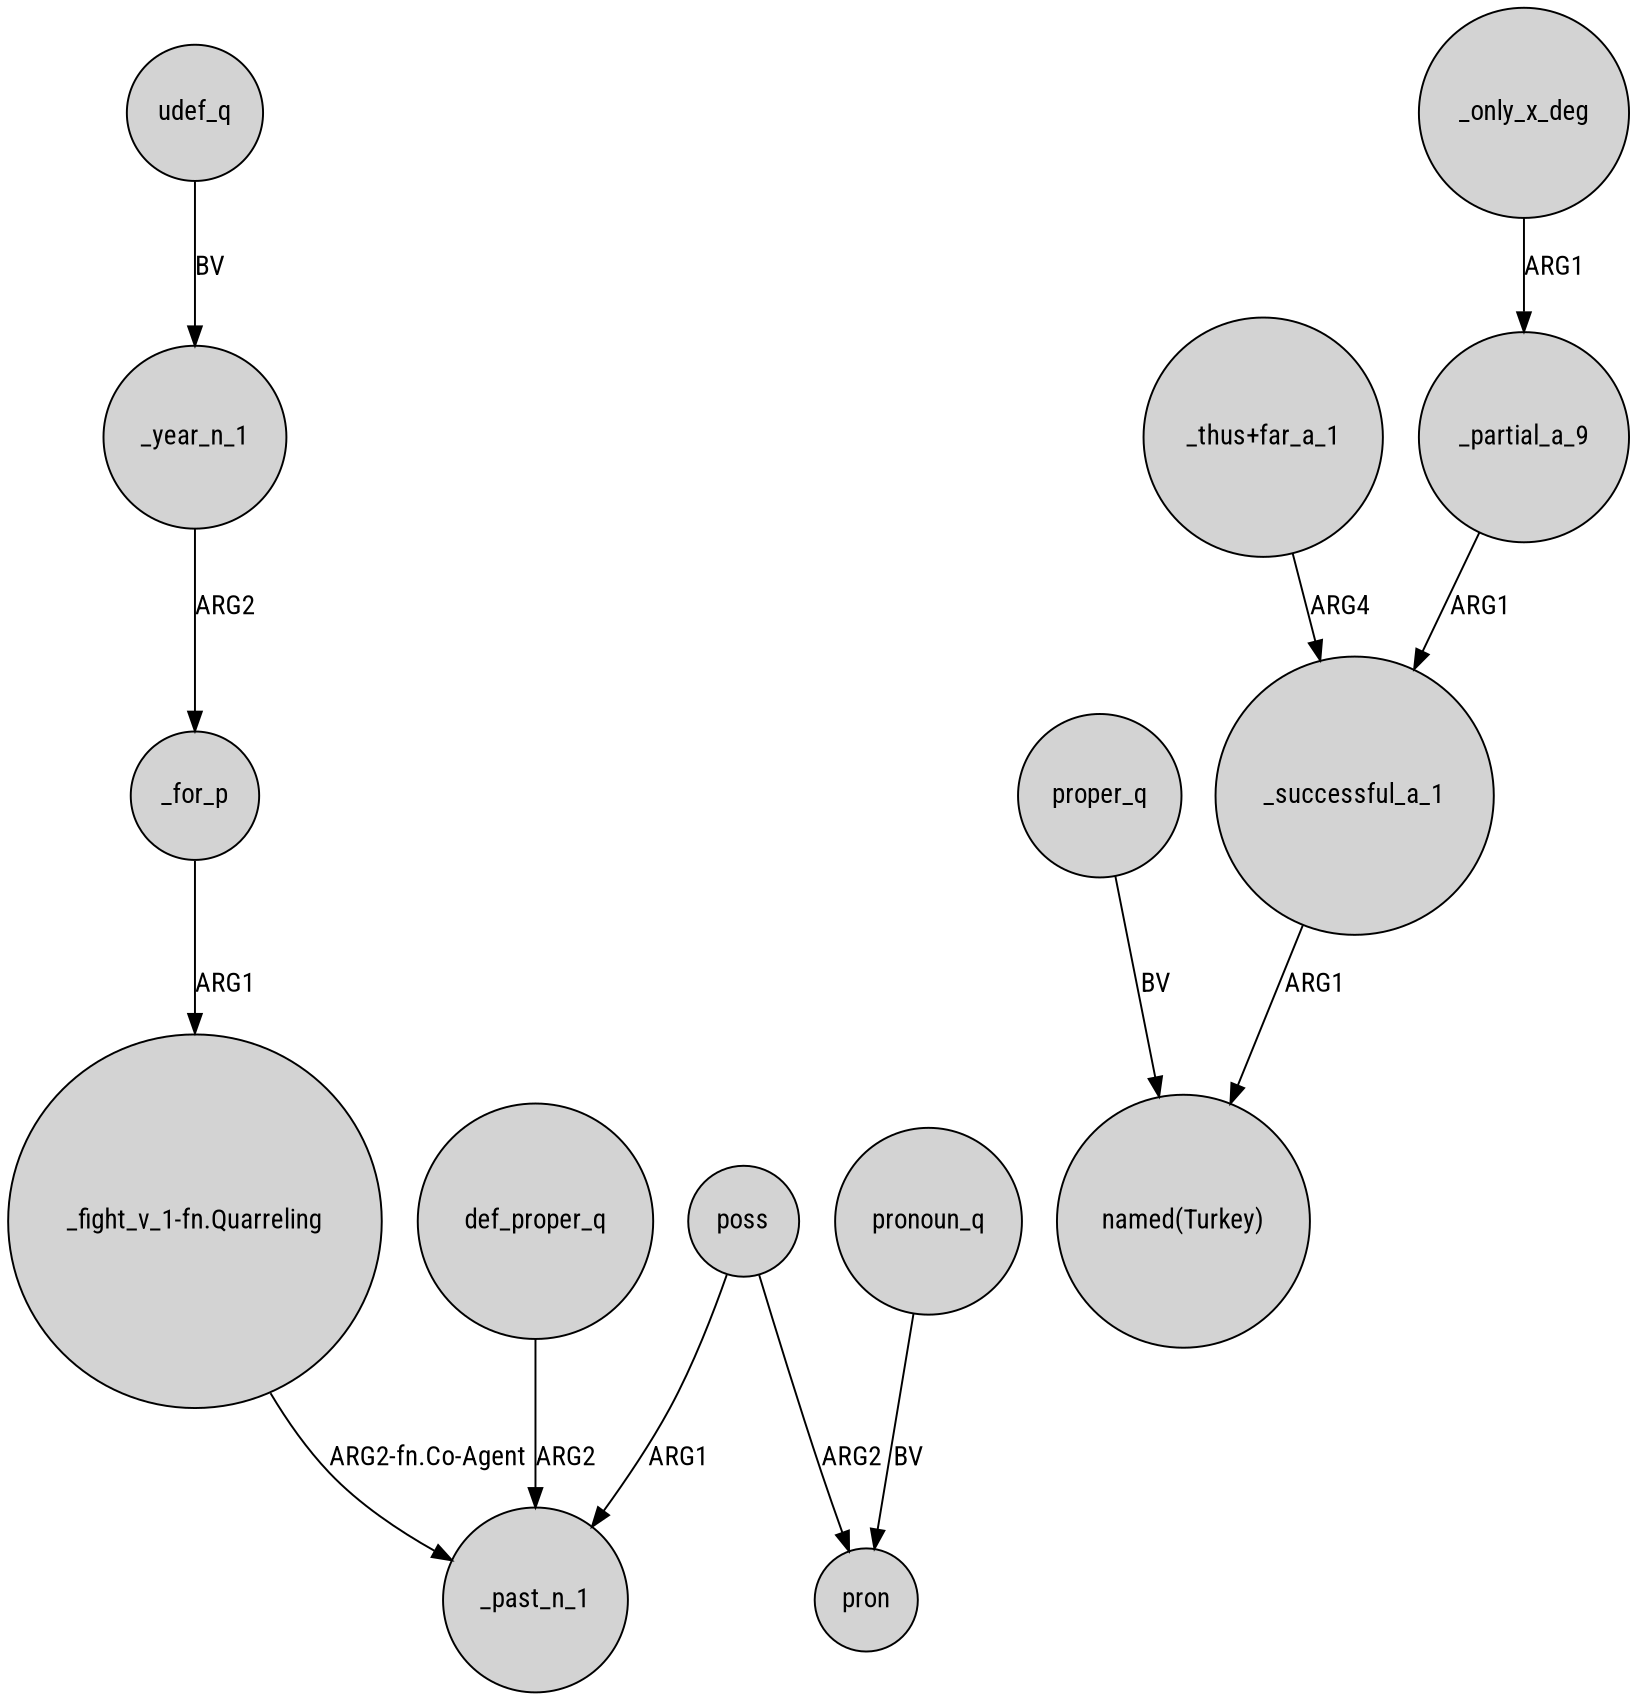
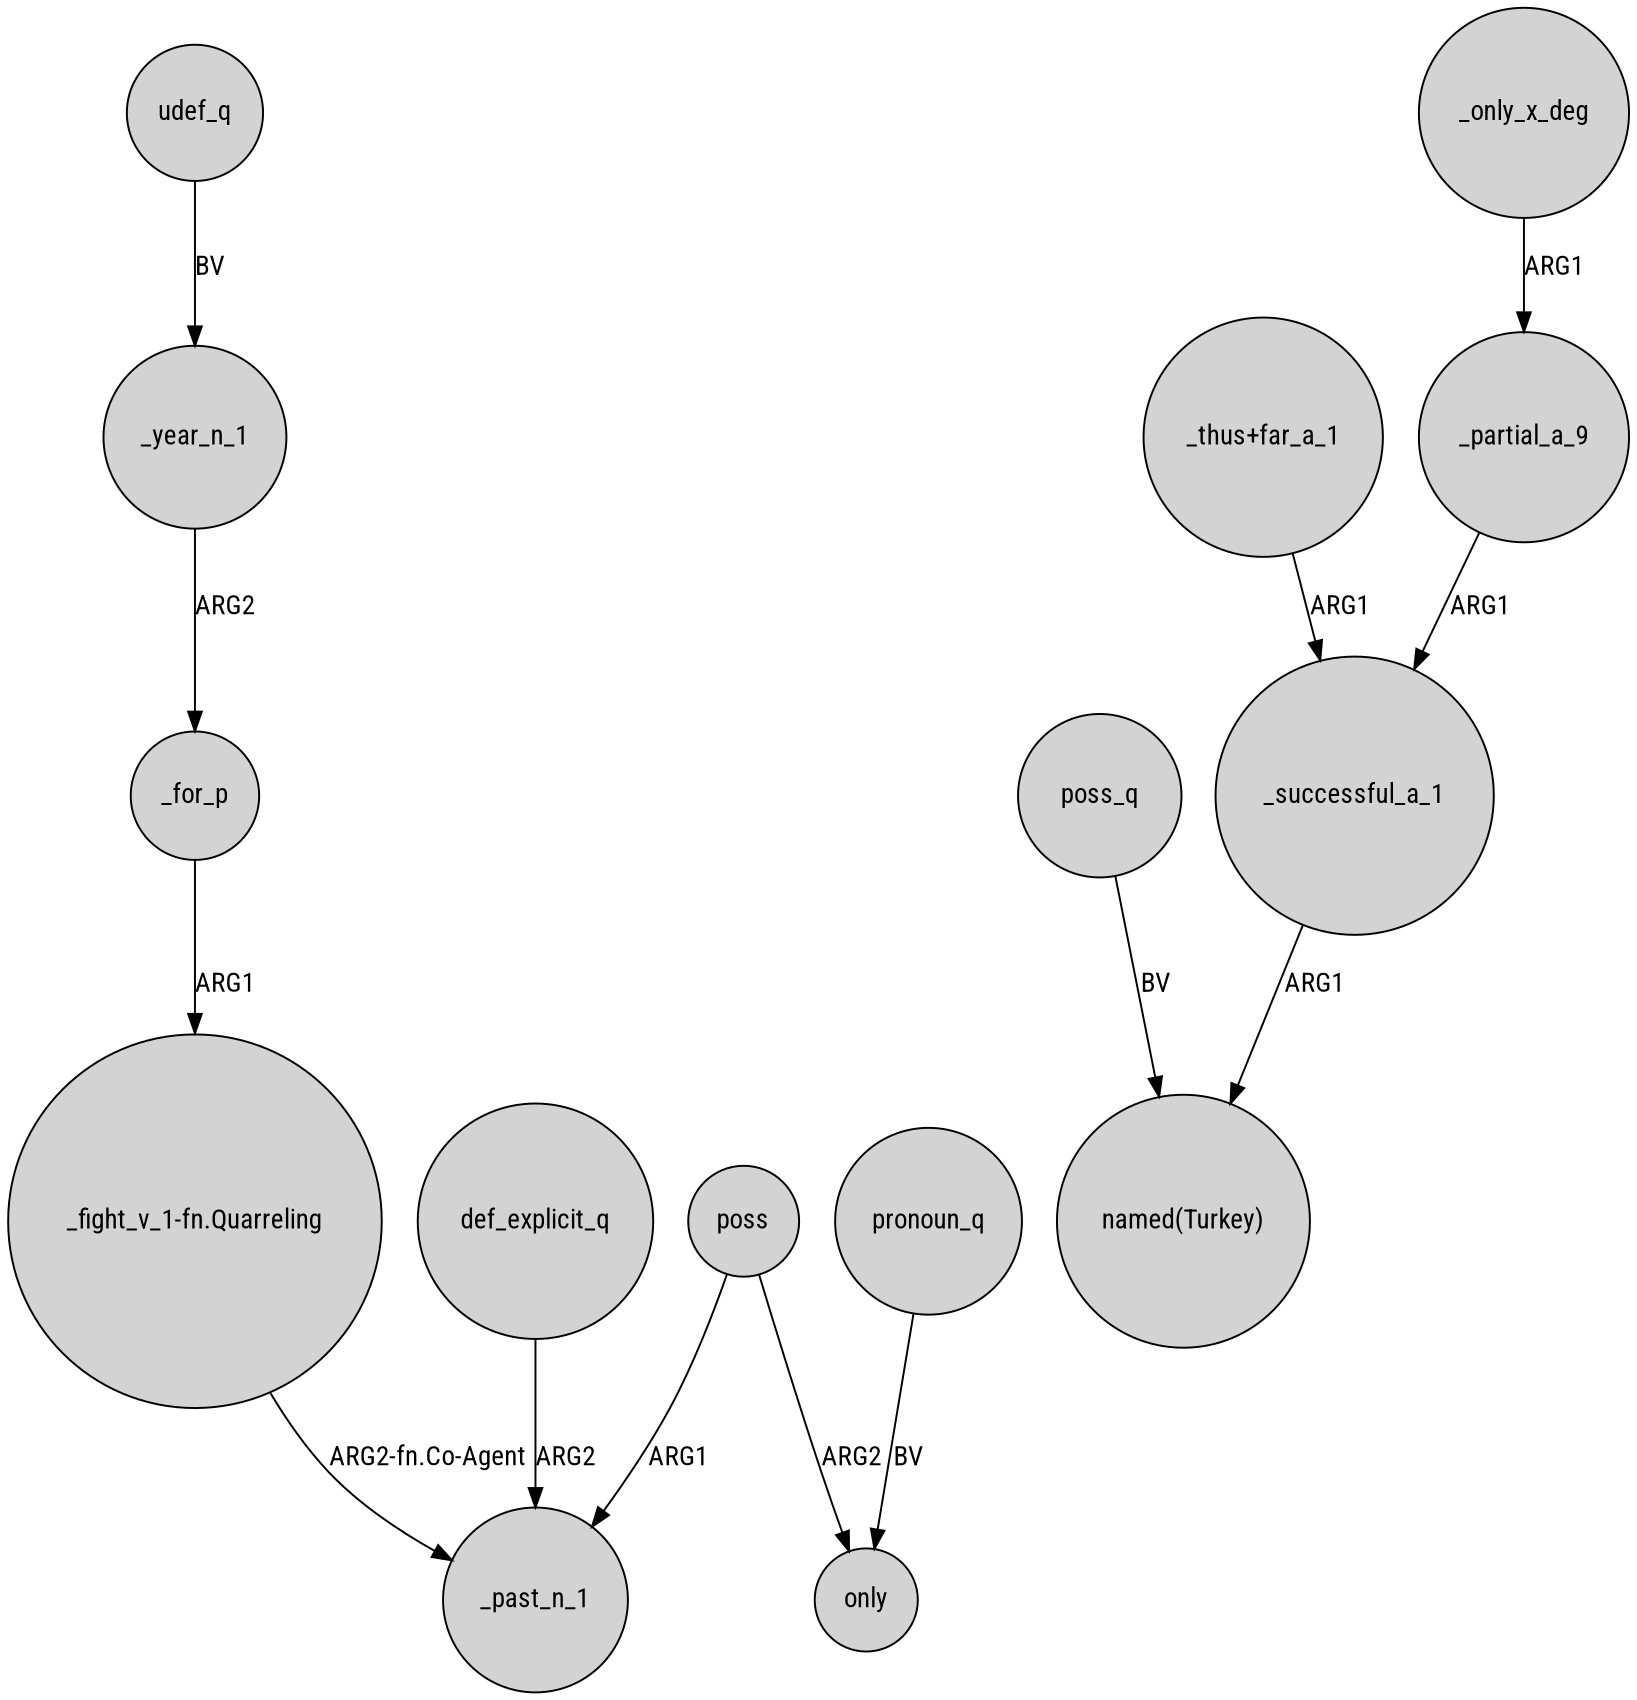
  digraph {
    fontname="Roboto Condensed"
    node [fontname="Roboto Condensed" shape=circle style=filled]
    edge [fontname="Roboto Condensed"]
    udef_q
    _year_n_1
    _for_p
-   proper_q
+   proper_q [label=poss_q]
    "named(Turkey)"
    _successful_a_1
    poss
-   pron
+   pron [label=only]
    _past_n_1
    "_fight_v_1-fn.Quarreling"
    pronoun_q
-   def_explicit_q [label=def_proper_q]
+   def_explicit_q
    "_thus+far_a_1"
    n14 [label=_partial_a_9]
    _only_x_deg
    udef_q -> _year_n_1 [label=BV]
    _year_n_1 -> _for_p [label=ARG2]
    _for_p -> "_fight_v_1-fn.Quarreling" [label=ARG1]
    proper_q -> "named(Turkey)" [label=BV]
    _successful_a_1 -> "named(Turkey)" [label=ARG1]
    poss -> pron [label=ARG2]
    poss -> _past_n_1 [label=ARG1]
    "_fight_v_1-fn.Quarreling" -> _past_n_1 [label="ARG2-fn.Co-Agent"]
    pronoun_q -> pron [label=BV]
    def_explicit_q -> _past_n_1 [label=ARG2]
-   "_thus+far_a_1" -> _successful_a_1 [label=ARG4]
+   "_thus+far_a_1" -> _successful_a_1 [label=ARG1]
    n14 -> _successful_a_1 [label=ARG1]
    _only_x_deg -> n14 [label=ARG1]
  }
